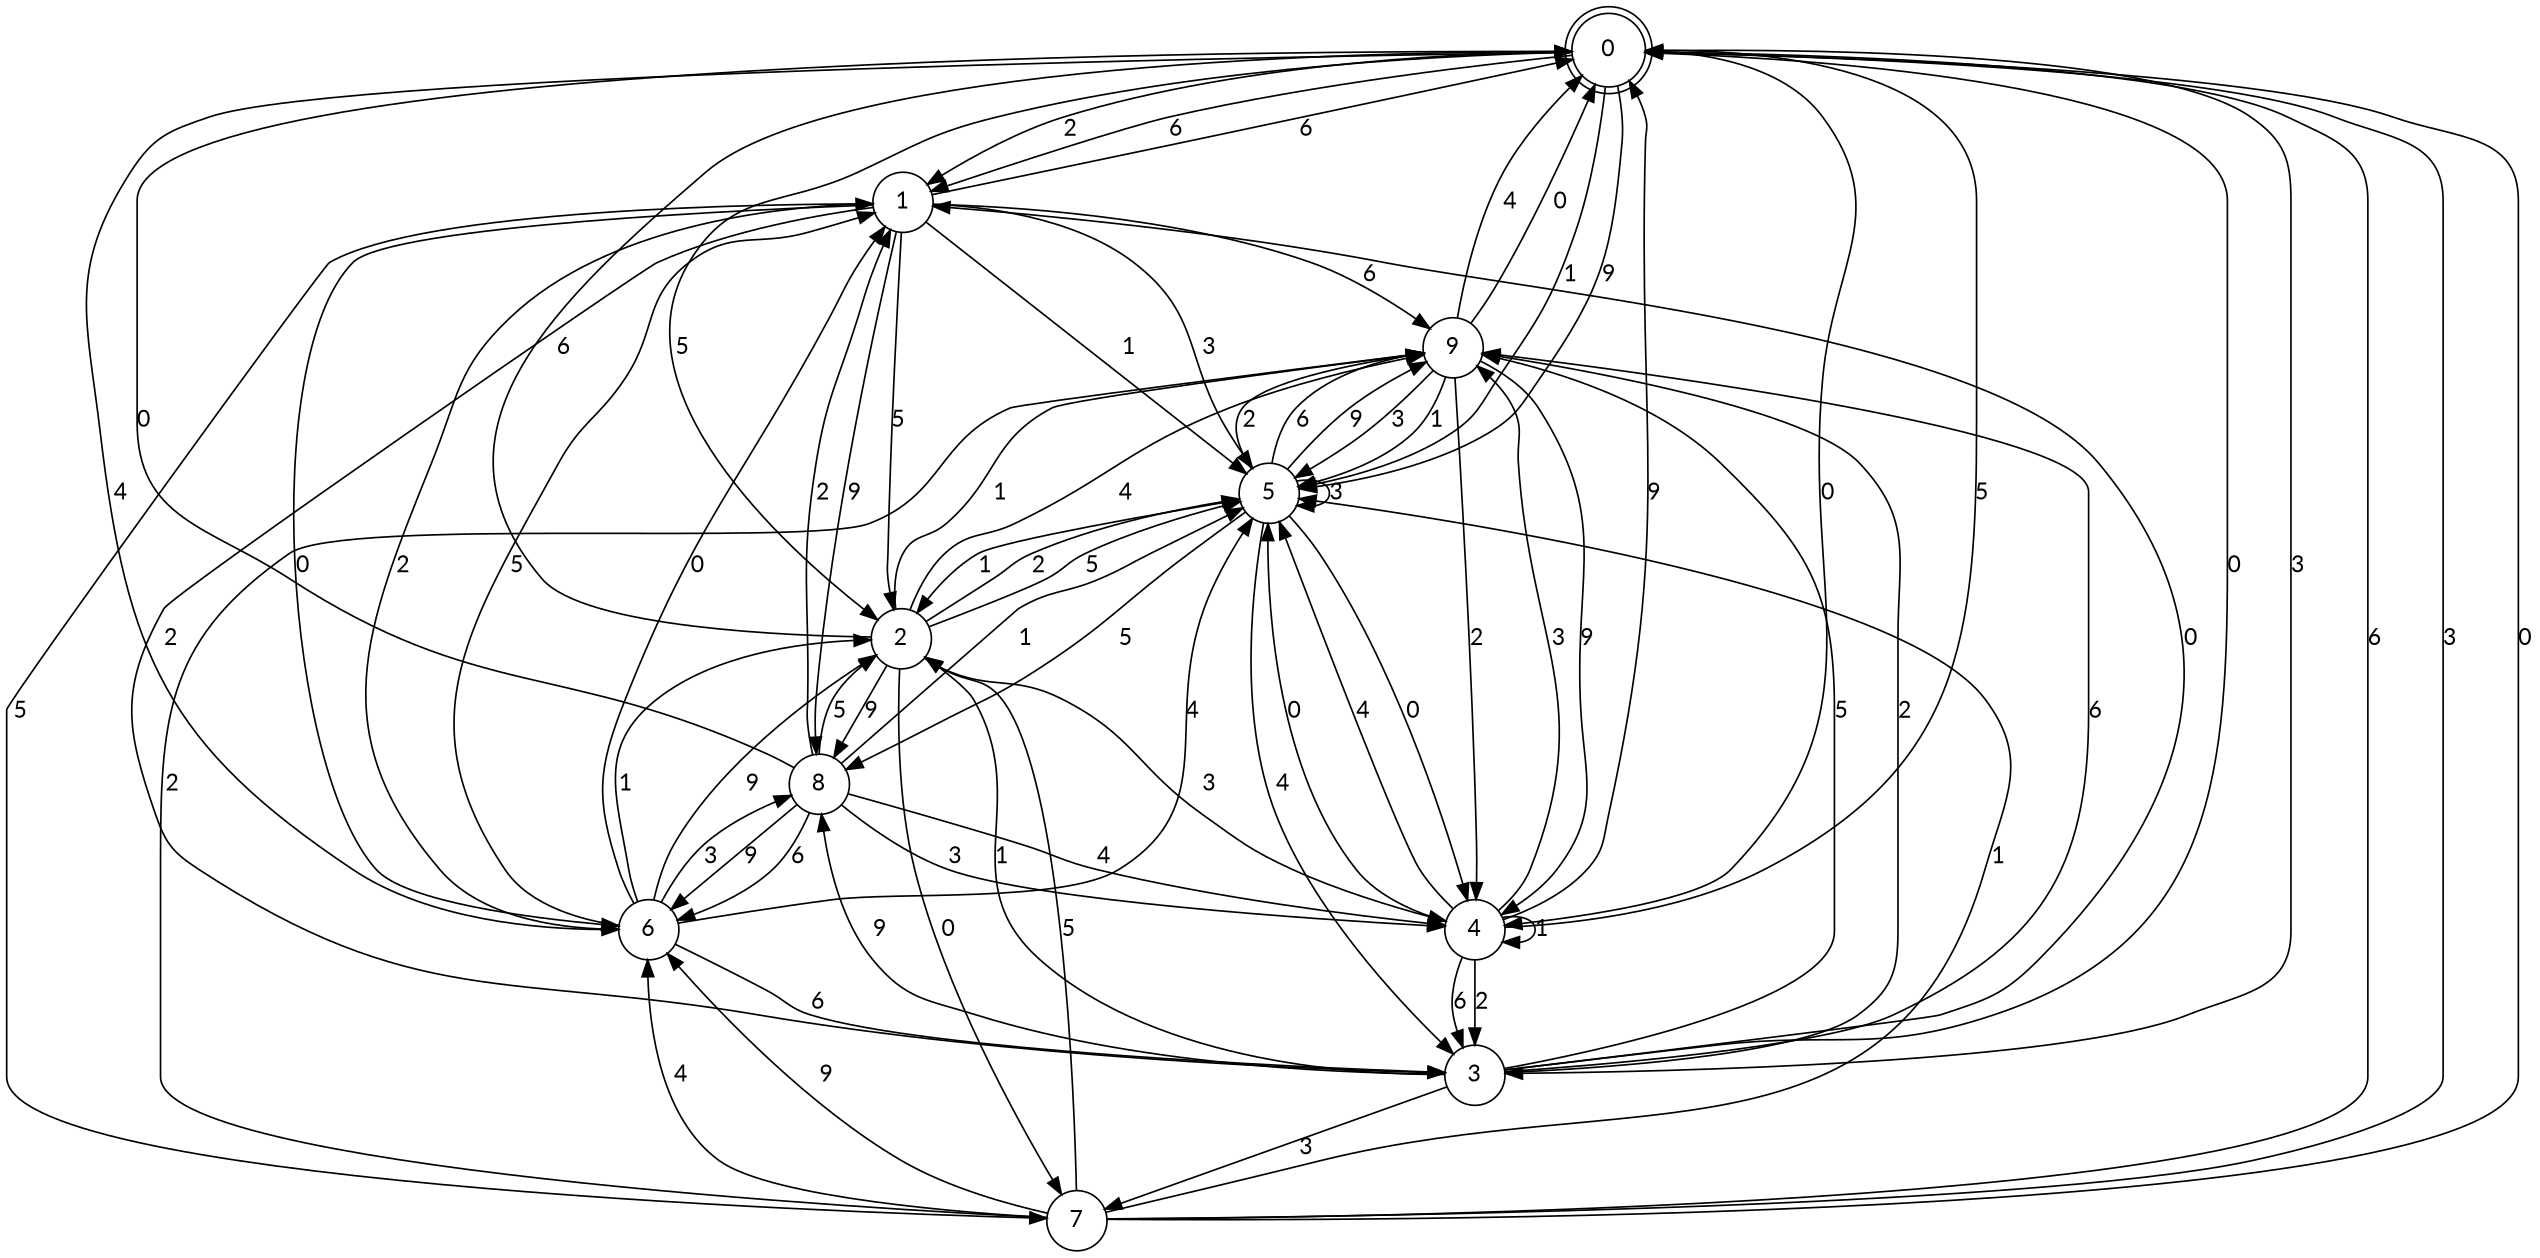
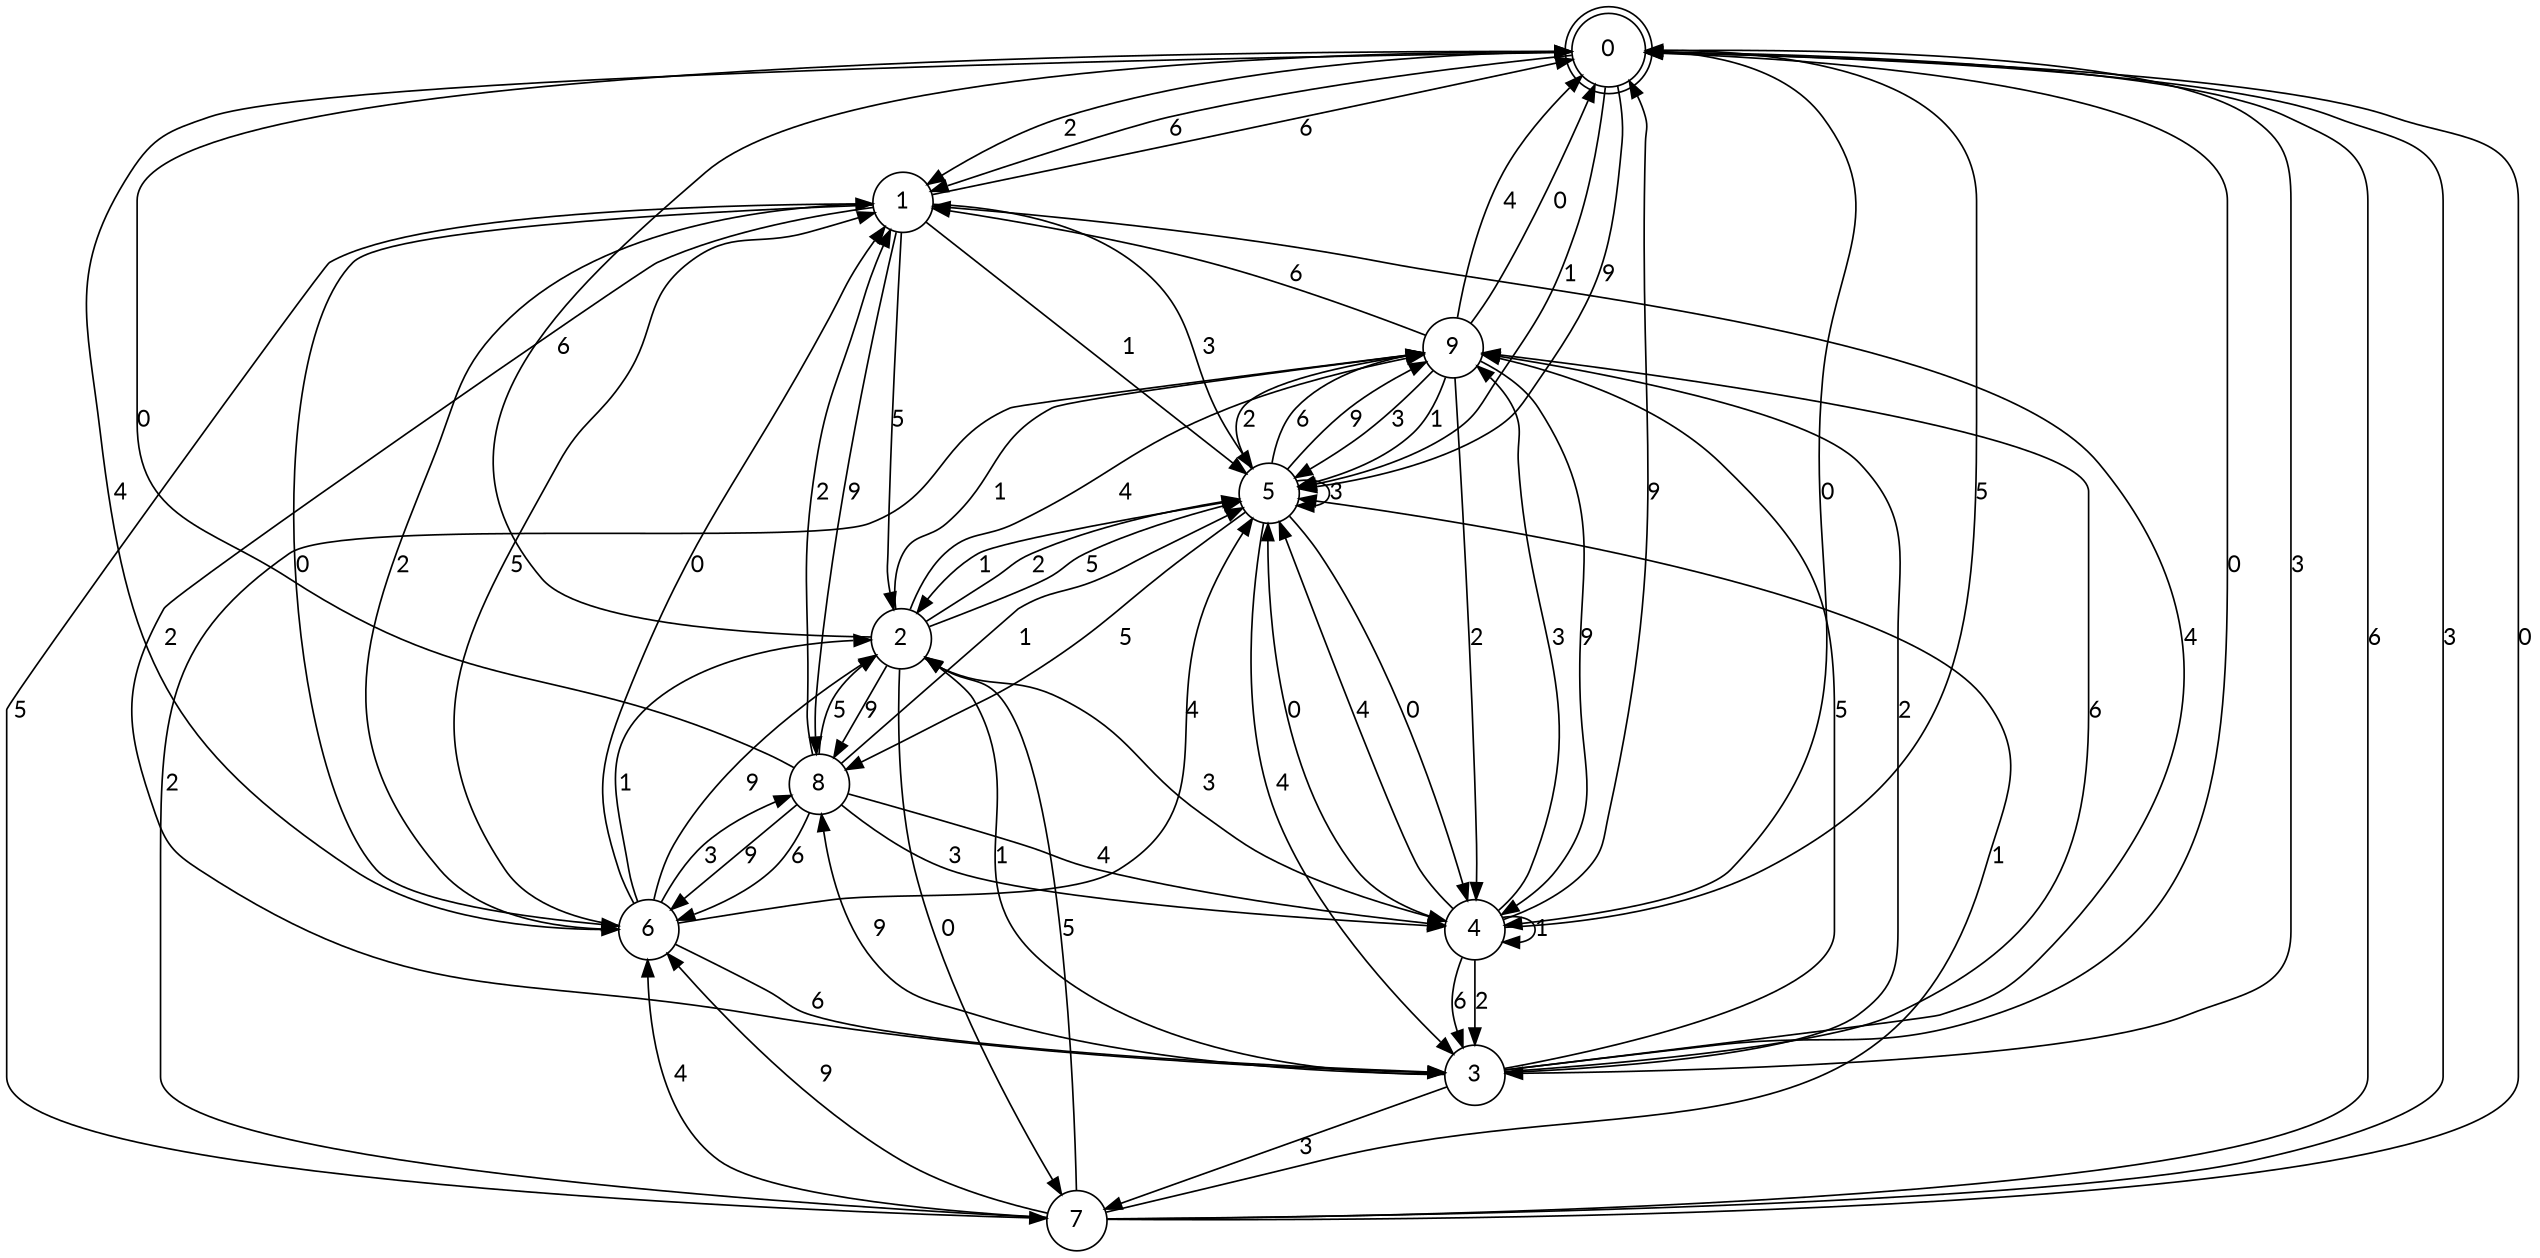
  digraph {
    fontname=Lato
    node [fontname=Lato shape=circle]
    edge [fontname=Lato]
    n1 [label=0 shape=doublecircle]
    n2 [label=1]
    n3 [label=2]
    n4 [label=3]
    n5 [label=4]
    n6 [label=5]
    n7 [label=6]
    n8 [label=7]
    n9 [label=8]
    n10 [label=9]
    n1 -> n2 [label=2]
    n1 -> n2 [label=6]
-   n1 -> n3 [label=5]
    n1 -> n4 [label=3]
    n1 -> n5 [label=0]
    n1 -> n6 [label=1]
    n1 -> n6 [label=9]
    n1 -> n7 [label=4]
    n2 -> n1 [label=6]
    n2 -> n3 [label=5]
    n2 -> n4 [label=2]
    n2 -> n6 [label=3]
    n2 -> n6 [label=1]
    n2 -> n7 [label=0]
    n2 -> n8 [label=5]
    n2 -> n9 [label=9]
    n3 -> n1 [label=6]
    n3 -> n5 [label=3]
    n3 -> n6 [label=2]
    n3 -> n6 [label=5]
    n3 -> n8 [label=0]
    n3 -> n9 [label=9]
    n3 -> n10 [label=1]
    n3 -> n10 [label=4]
    n4 -> n1 [label=0]
-   n4 -> n2 [label=0]
+   n4 -> n2 [label=4]
    n4 -> n3 [label=1]
    n4 -> n8 [label=3]
    n4 -> n9 [label=9]
    n4 -> n10 [label=2]
    n4 -> n10 [label=6]
    n4 -> n10 [label=5]
    n5 -> n1 [label=5]
    n5 -> n1 [label=9]
    n5 -> n4 [label=2]
    n5 -> n4 [label=6]
    n5 -> n5 [label=1]
    n5 -> n6 [label=0]
    n5 -> n6 [label=4]
    n5 -> n10 [label=3]
    n6 -> n3 [label=1]
    n6 -> n4 [label=4]
    n6 -> n5 [label=0]
    n6 -> n6 [label=3]
    n6 -> n9 [label=5]
    n6 -> n10 [label=2]
    n6 -> n10 [label=6]
    n6 -> n10 [label=9]
    n7 -> n2 [label=2]
    n7 -> n2 [label=5]
    n7 -> n2 [label=0]
    n7 -> n3 [label=1]
    n7 -> n3 [label=9]
    n7 -> n4 [label=6]
    n7 -> n6 [label=4]
    n7 -> n9 [label=3]
    n8 -> n1 [label=6]
    n8 -> n1 [label=3]
    n8 -> n1 [label=0]
    n8 -> n3 [label=5]
    n8 -> n6 [label=1]
    n8 -> n7 [label=4]
    n8 -> n7 [label=9]
    n8 -> n10 [label=2]
    n9 -> n1 [label=0]
    n9 -> n2 [label=2]
    n9 -> n3 [label=5]
    n9 -> n5 [label=3]
    n9 -> n5 [label=4]
    n9 -> n6 [label=1]
    n9 -> n7 [label=6]
    n9 -> n7 [label=9]
    n10 -> n1 [label=0]
    n10 -> n1 [label=4]
-   n2 -> n10 [label=6]
+   n10 -> n2 [label=6]
    n10 -> n5 [label=2]
    n10 -> n5 [label=9]
    n10 -> n6 [label=3]
    n10 -> n6 [label=1]
  }
